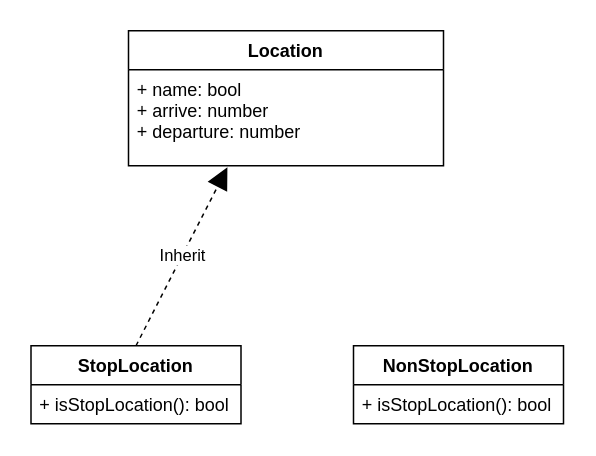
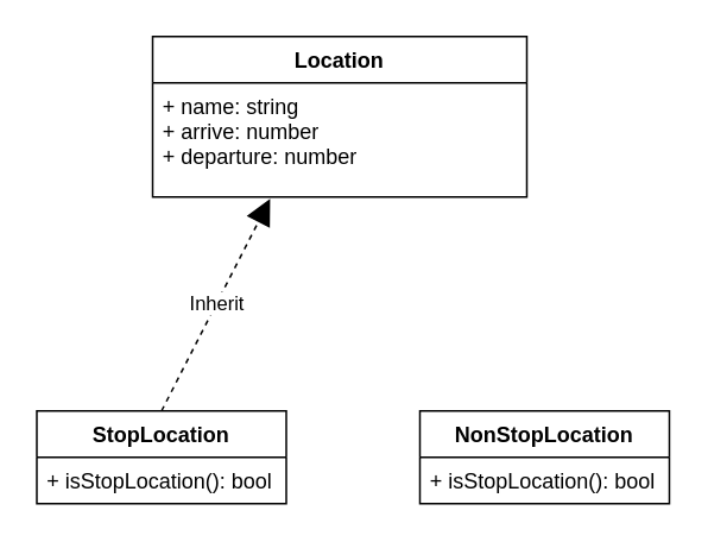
  <mxCell id="0" />
  <mxCell id="1" parent="0" />
  <mxCell id="2" value="Location" style="swimlane;fontStyle=1;align=center;verticalAlign=top;childLayout=stackLayout;horizontal=1;startSize=26;horizontalStack=0;resizeParent=1;resizeParentMax=0;resizeLast=0;collapsible=1;marginBottom=0;" vertex="1" parent="1"><mxGeometry x="85" y="20" width="210" height="90" as="geometry"><mxRectangle x="510" y="280" width="80" height="26" as="alternateBounds" /></mxGeometry></mxCell>
- <mxCell id="3" value="+ name: bool&#10;+ arrive: number&#10;+ departure: number" style="text;strokeColor=none;fillColor=none;align=left;verticalAlign=top;spacingLeft=4;spacingRight=4;overflow=hidden;rotatable=0;points=[[0,0.5],[1,0.5]];portConstraint=eastwest;" vertex="1" parent="2"><mxGeometry y="26" width="210" height="64" as="geometry" /></mxCell>
+ <mxCell id="3" value="+ name: string&#10;+ arrive: number&#10;+ departure: number" style="text;strokeColor=none;fillColor=none;align=left;verticalAlign=top;spacingLeft=4;spacingRight=4;overflow=hidden;rotatable=0;points=[[0,0.5],[1,0.5]];portConstraint=eastwest;" vertex="1" parent="2"><mxGeometry y="26" width="210" height="64" as="geometry" /></mxCell>
  <mxCell id="4" value="StopLocation" style="swimlane;fontStyle=1;childLayout=stackLayout;horizontal=1;startSize=26;fillColor=none;horizontalStack=0;resizeParent=1;resizeParentMax=0;resizeLast=0;collapsible=1;marginBottom=0;" vertex="1" parent="1"><mxGeometry x="20" y="230" width="140" height="52" as="geometry" /></mxCell>
  <mxCell id="5" value="+ isStopLocation(): bool" style="text;strokeColor=none;fillColor=none;align=left;verticalAlign=top;spacingLeft=4;spacingRight=4;overflow=hidden;rotatable=0;points=[[0,0.5],[1,0.5]];portConstraint=eastwest;" vertex="1" parent="4"><mxGeometry y="26" width="140" height="26" as="geometry" /></mxCell>
  <mxCell id="6" value="NonStopLocation" style="swimlane;fontStyle=1;childLayout=stackLayout;horizontal=1;startSize=26;fillColor=none;horizontalStack=0;resizeParent=1;resizeParentMax=0;resizeLast=0;collapsible=1;marginBottom=0;" vertex="1" parent="1"><mxGeometry x="235" y="230" width="140" height="52" as="geometry" /></mxCell>
  <mxCell id="7" value="+ isStopLocation(): bool" style="text;strokeColor=none;fillColor=none;align=left;verticalAlign=top;spacingLeft=4;spacingRight=4;overflow=hidden;rotatable=0;points=[[0,0.5],[1,0.5]];portConstraint=eastwest;" vertex="1" parent="6"><mxGeometry y="26" width="140" height="26" as="geometry" /></mxCell>
  <mxCell id="8" value="Inherit" style="endArrow=block;endSize=12;dashed=1;html=1;exitX=0.5;exitY=0;exitDx=0;exitDy=0;entryX=0.314;entryY=1.016;entryDx=0;entryDy=0;entryPerimeter=0;" edge="1" parent="1" source="4" target="3"><mxGeometry width="160" relative="1" as="geometry"><mxPoint x="85" y="160" as="sourcePoint" /><mxPoint x="245" y="160" as="targetPoint" /></mxGeometry></mxCell>
